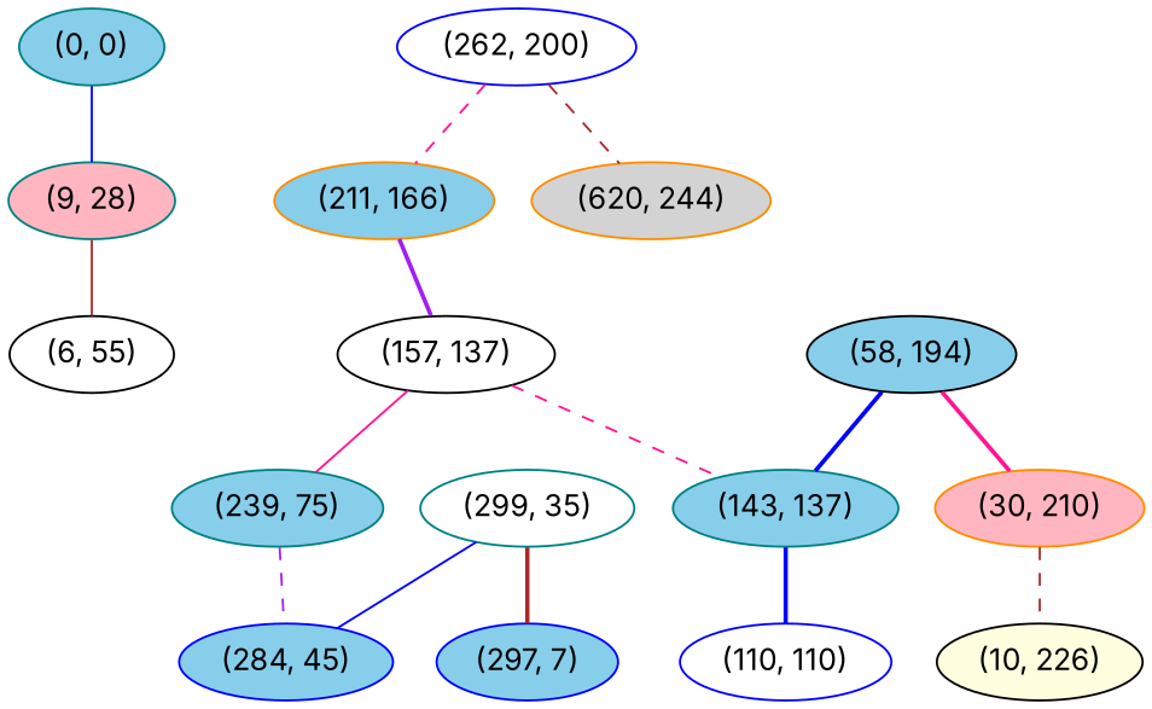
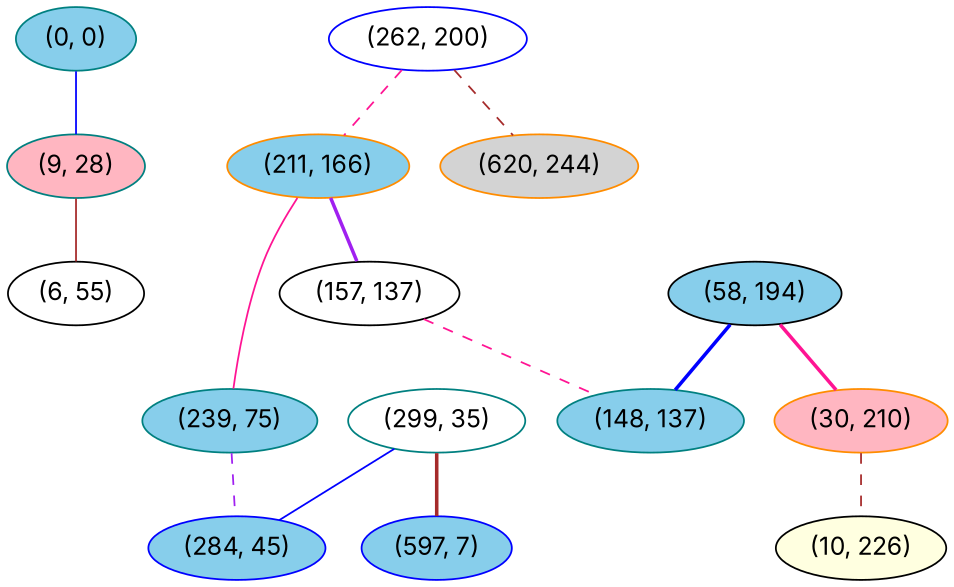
  graph {
    fontname=Inter
    node [color=teal fillcolor=skyblue fontname=Inter style=filled]
    edge [color=brown fontname=Inter style=dashed weight=1]
    "(9, 28)" [fillcolor=lightpink]
    "(0, 0)"
    "(6, 55)" [color=black fillcolor=white]
    "(262, 200)" [color=blue fillcolor=white]
    "(211, 166)" [color=darkorange]
    n6 [color=darkorange fillcolor=lightgrey label="(620, 244)"]
    "(157, 137)" [color=black fillcolor=white]
    "(239, 75)"
-   "(148, 137)" [label="(143, 137)"]
+   "(148, 137)"
    "(284, 45)" [color=blue]
-   "(110, 110)" [color=blue fillcolor=white]
    "(299, 35)" [fillcolor=white]
-   "(297, 7)" [color=blue]
+   "(297, 7)" [color=blue label="(597, 7)"]
    "(58, 194)" [color=black]
    "(30, 210)" [color=darkorange fillcolor=lightpink]
    "(10, 226)" [color=black fillcolor=lightyellow]
    "(9, 28)" -- "(6, 55)" [style=solid]
    "(0, 0)" -- "(9, 28)" [color=blue style=solid weight=4]
    "(262, 200)" -- "(211, 166)" [color=deeppink]
    "(262, 200)" -- n6
    "(211, 166)" -- "(157, 137)" [color=purple style=bold]
-   "(157, 137)" -- "(239, 75)" [color=deeppink style=solid]
+   "(211, 166)" -- "(239, 75)" [color=deeppink style=solid]
    "(157, 137)" -- "(148, 137)" [color=deeppink]
    "(239, 75)" -- "(284, 45)" [color=purple]
-   "(148, 137)" -- "(110, 110)" [color=blue style=bold]
    "(299, 35)" -- "(284, 45)" [color=blue style=solid]
    "(299, 35)" -- "(297, 7)" [style=bold]
    "(58, 194)" -- "(148, 137)" [color=blue style=bold]
    "(58, 194)" -- "(30, 210)" [color=deeppink style=bold]
    "(30, 210)" -- "(10, 226)"
  }
